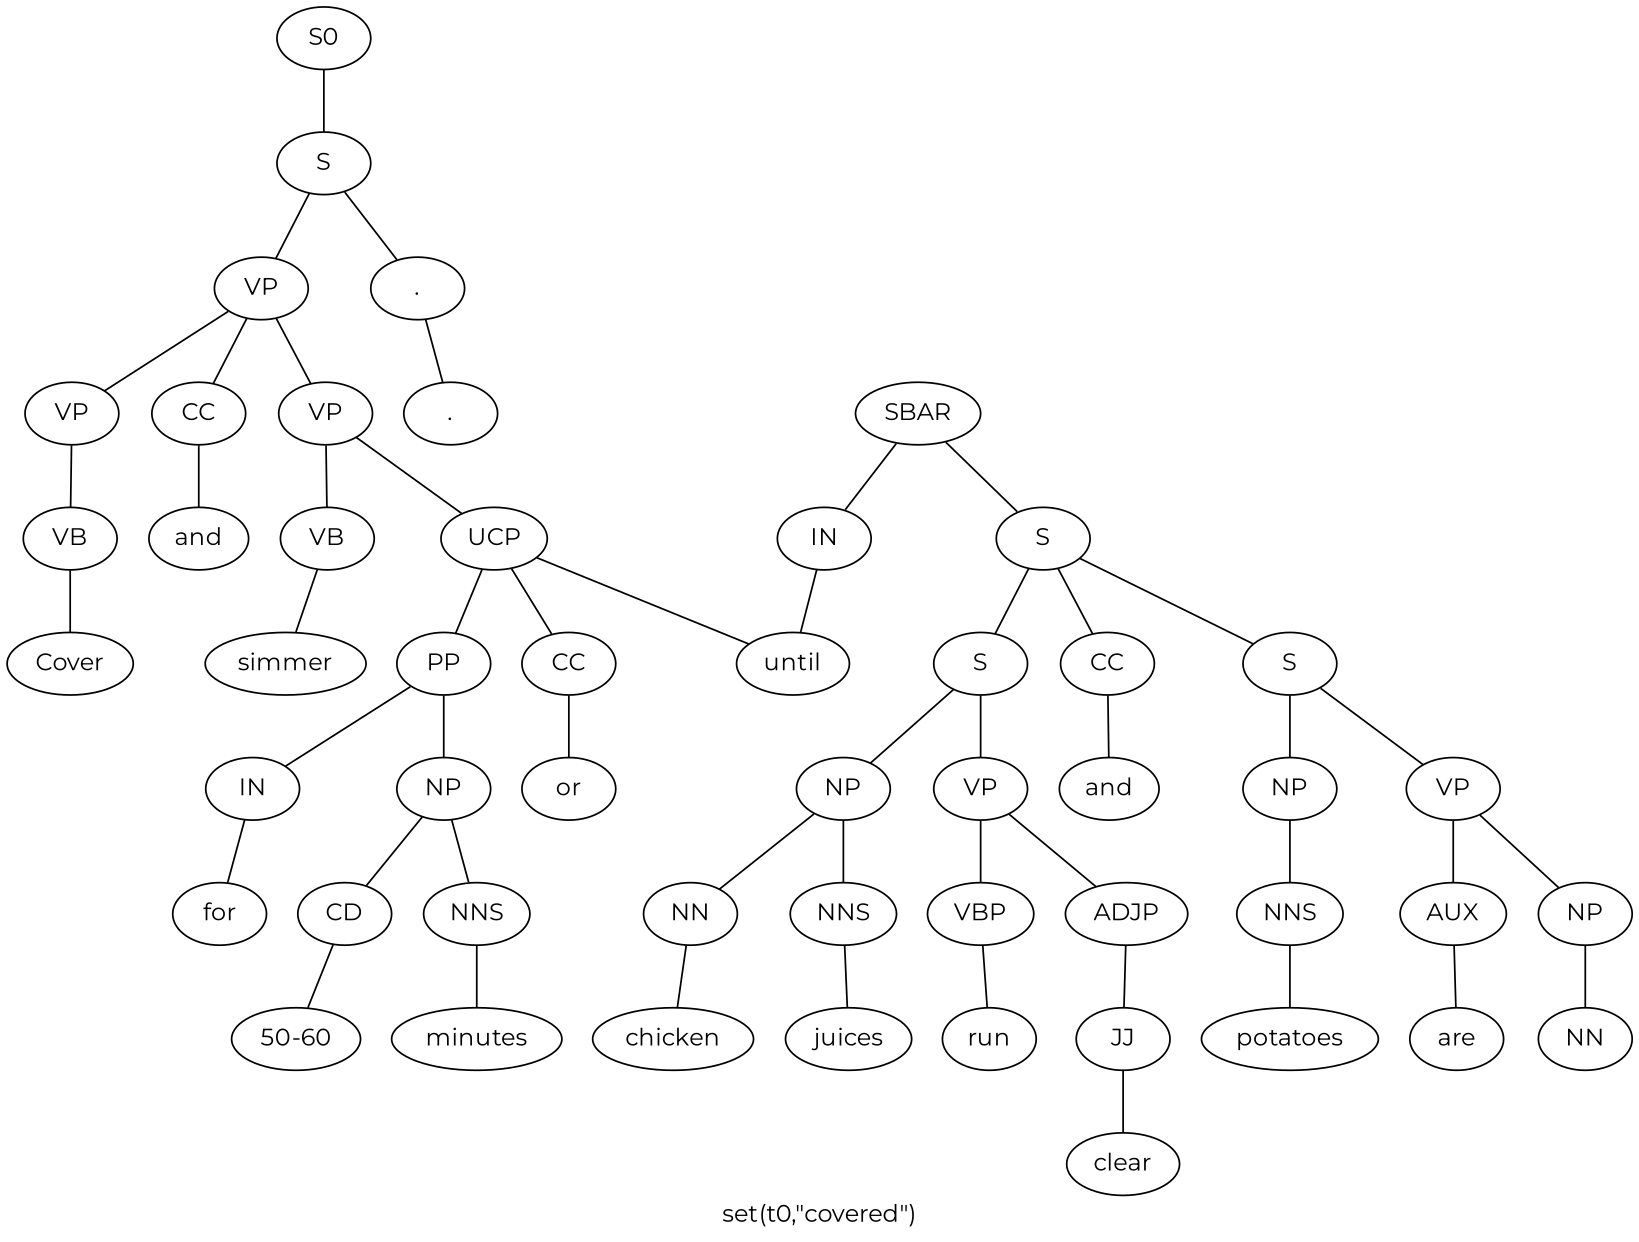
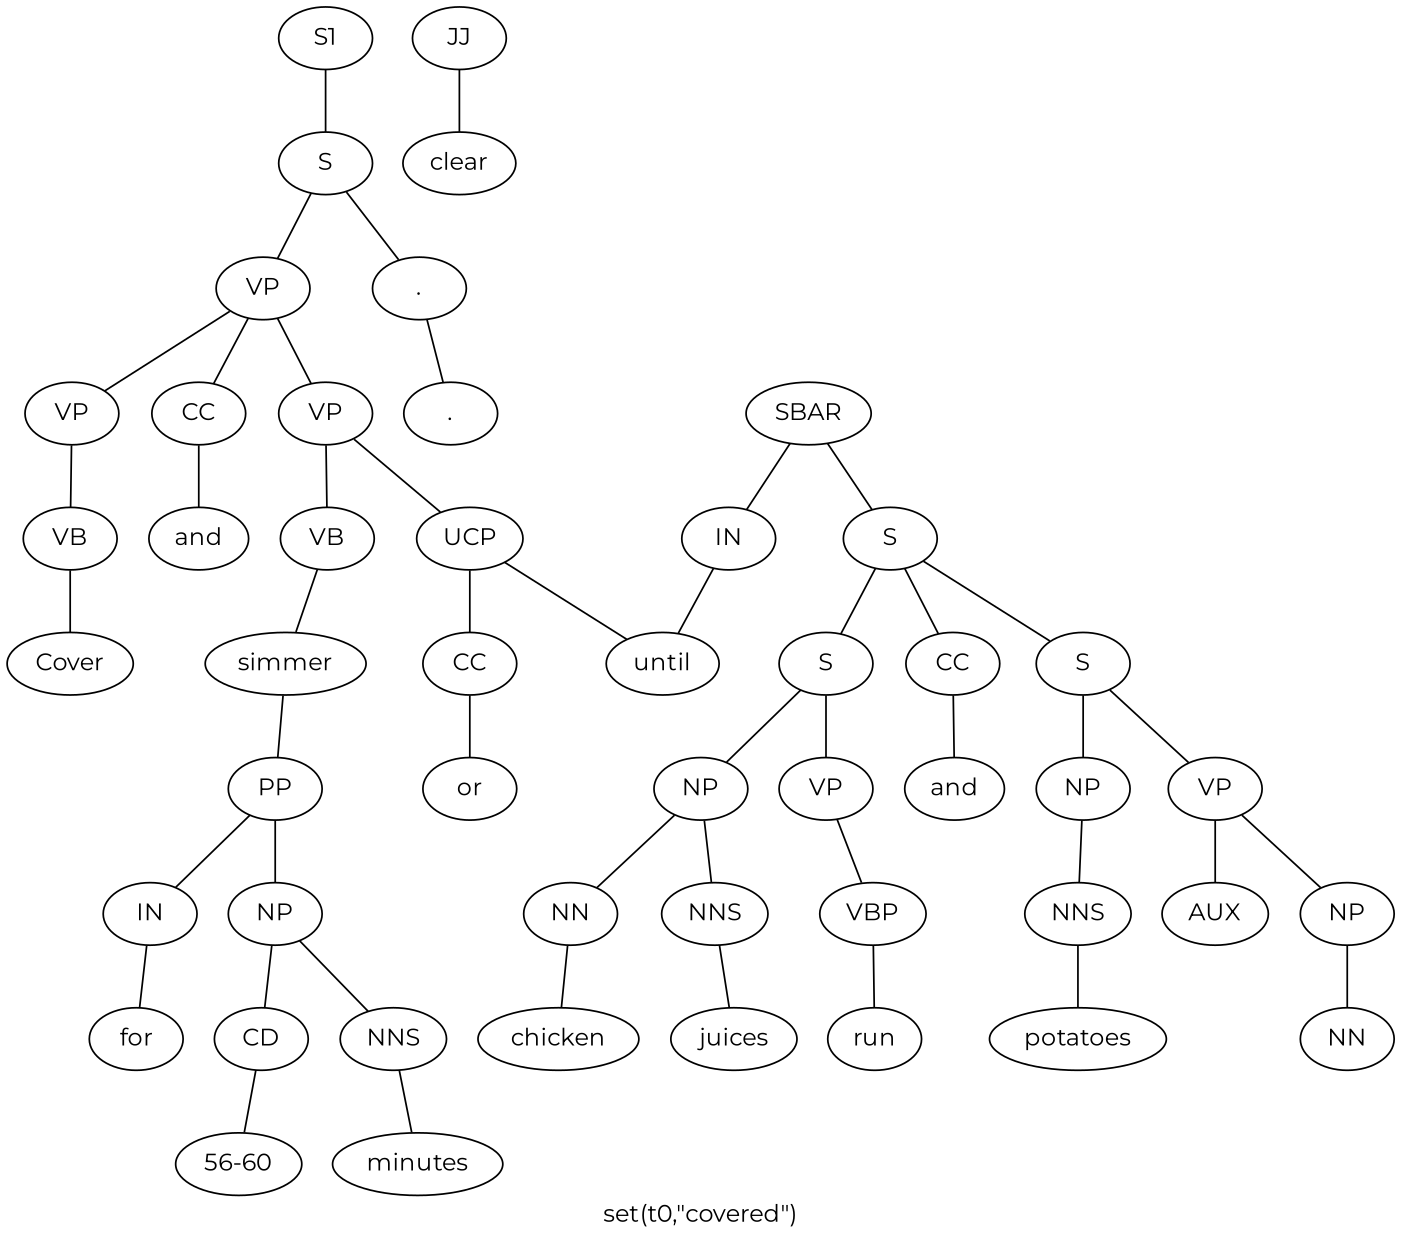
  graph {
    fontname=Montserrat
    label="set(t0,\"covered\")"
    node [fontname=Montserrat]
    edge [fontname=Montserrat]
-   n1 [label=S0]
+   n1 [label=S1]
    n2 [label=S]
    n3 [label=VP]
    n4 [label="."]
    n5 [label=VP]
    n6 [label=CC]
    n7 [label=VP]
    n8 [label="."]
    n9 [label=VB]
    n10 [label=and]
    n11 [label=VB]
    n12 [label=UCP]
    n13 [label=Cover]
    n14 [label=simmer]
    n15 [label=PP]
    n16 [label=CC]
    n17 [label=until]
    n18 [label=IN]
    n19 [label=NP]
    n20 [label=or]
    n21 [label=SBAR]
    n22 [label=IN]
    n23 [label=S]
    n24 [label=for]
    n25 [label=CD]
    n26 [label=NNS]
-   n27 [label="50-60"]
+   n27 [label="56-60"]
    n28 [label=minutes]
    n29 [label=S]
    n30 [label=CC]
    n31 [label=S]
    n32 [label=NP]
    n33 [label=VP]
    n34 [label=and]
    n35 [label=NP]
    n36 [label=VP]
    n37 [label=NN]
    n38 [label=NNS]
    n39 [label=VBP]
-   n40 [label=ADJP]
    n41 [label=chicken]
    n42 [label=juices]
    n43 [label=run]
    n44 [label=JJ]
    n45 [label=clear]
    n46 [label=NNS]
    n47 [label=AUX]
    n48 [label=NP]
    n49 [label=potatoes]
-   n50 [label=are]
    n51 [label=NN]
    n1 -- n2
    n2 -- n3
    n2 -- n4
    n3 -- n5
    n3 -- n6
    n3 -- n7
    n4 -- n8
    n5 -- n9
    n6 -- n10
    n7 -- n11
    n7 -- n12
    n9 -- n13
    n11 -- n14
-   n12 -- n15
+   n14 -- n15
    n12 -- n16
    n12 -- n17
    n15 -- n18
    n15 -- n19
    n16 -- n20
    n18 -- n24
    n19 -- n25
    n19 -- n26
    n21 -- n22
    n21 -- n23
    n22 -- n17
    n23 -- n29
    n23 -- n30
    n23 -- n31
    n25 -- n27
    n26 -- n28
    n29 -- n32
    n29 -- n33
    n30 -- n34
    n31 -- n35
    n31 -- n36
    n32 -- n37
    n32 -- n38
    n33 -- n39
-   n33 -- n40
    n35 -- n46
    n36 -- n47
    n36 -- n48
    n37 -- n41
    n38 -- n42
    n39 -- n43
-   n40 -- n44
    n44 -- n45
    n46 -- n49
-   n47 -- n50
    n48 -- n51
  }
